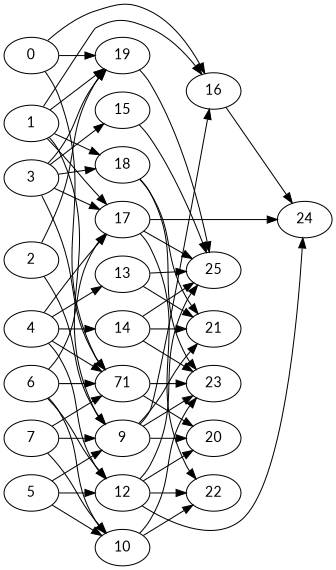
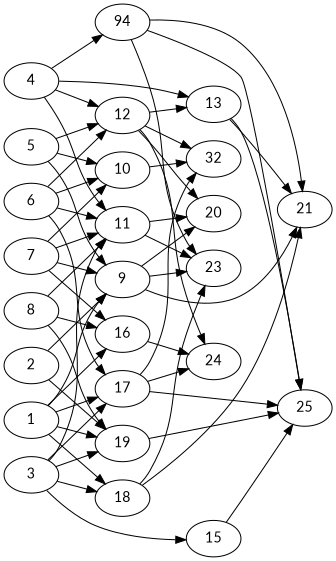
  digraph {
    fontname=Lato
    rankdir=LR
    node [alpha=0.17 fontname=Lato]
    edge [fontname=Lato]
    1 [alpha=0.20 expect_size=7459798091106907]
    9 [alpha=0.07 expect_size=650258115933006848]
    16 [expect_size=839134958670494]
    17 [alpha=0.09 expect_size=1891544163294861568]
    18 [alpha=0.07 expect_size=142379663434790656]
    19 [expect_size=965422164001562]
    20 [alpha=0.10 expect_size=1432205439136073515008]
    21 [alpha=0.04 expect_size=27738850156314592]
    23 [expect_size=1343395491564007936]
    24 [alpha=0.19 expect_size=31699887124704657408]
-   22 [alpha=0.04 expect_size=15961058964713964]
+   22 [alpha=0.04 expect_size=15961058964713964 label=32]
    25 [alpha=0.06 expect_size=2757510450044495872]
    2 [alpha=0.10 expect_size=596365706647528704]
    3 [alpha=0.08 expect_size=4168522444979699]
-   11 [alpha=0.18 expect_size=61773608596345344 label=71]
+   11 [alpha=0.18 expect_size=61773608596345344]
    15 [alpha=0.13 expect_size=652180240395826560]
    4 [alpha=0.14 expect_size=62080619058368312]
    12 [alpha=0.15 expect_size=1574207177093088804864]
    13 [alpha=0.09 expect_size=214521166521569600]
-   14 [alpha=0.16 expect_size=144992972433223840]
+   14 [alpha=0.16 expect_size=144992972433223840 label=94]
    5 [alpha=0.01 expect_size=1551913878518942208]
    10 [alpha=0.18 expect_size=1002801559943996800]
    6 [alpha=0.02 expect_size=1296110130999328768000]
    7 [alpha=0.13 expect_size=11273598323414642]
-   8 [alpha=0.11 expect_size=10827650696820555776 label=0]
+   8 [alpha=0.11 expect_size=10827650696820555776]
    1 -> 9
    1 -> 16
    1 -> 17
    1 -> 18
    1 -> 19
    9 -> 20
    9 -> 21
    9 -> 23
    16 -> 24
    17 -> 24
    17 -> 22
    17 -> 25
    18 -> 21
    18 -> 23
    19 -> 25
    2 -> 9
    2 -> 19
    3 -> 17
    3 -> 18
    3 -> 19
    3 -> 11
    3 -> 15
    11 -> 20
    11 -> 23
    15 -> 25
-   4 -> 17
    4 -> 11
    4 -> 12
    4 -> 13
    4 -> 14
    12 -> 20
    12 -> 24
    12 -> 22
-   12 -> 25
+   12 -> 13
    13 -> 21
    13 -> 25
    14 -> 21
    14 -> 23
    14 -> 25
    5 -> 9
    5 -> 12
    5 -> 10
-   10 -> 23
    10 -> 22
    6 -> 17
    6 -> 11
    6 -> 12
    6 -> 10
    7 -> 9
-   9 -> 16
+   7 -> 16
    7 -> 11
    7 -> 10
    8 -> 16
    8 -> 19
    8 -> 11
  }
